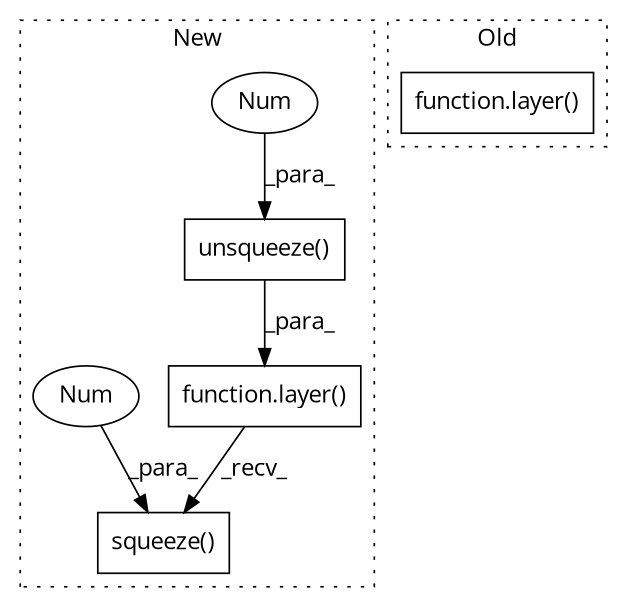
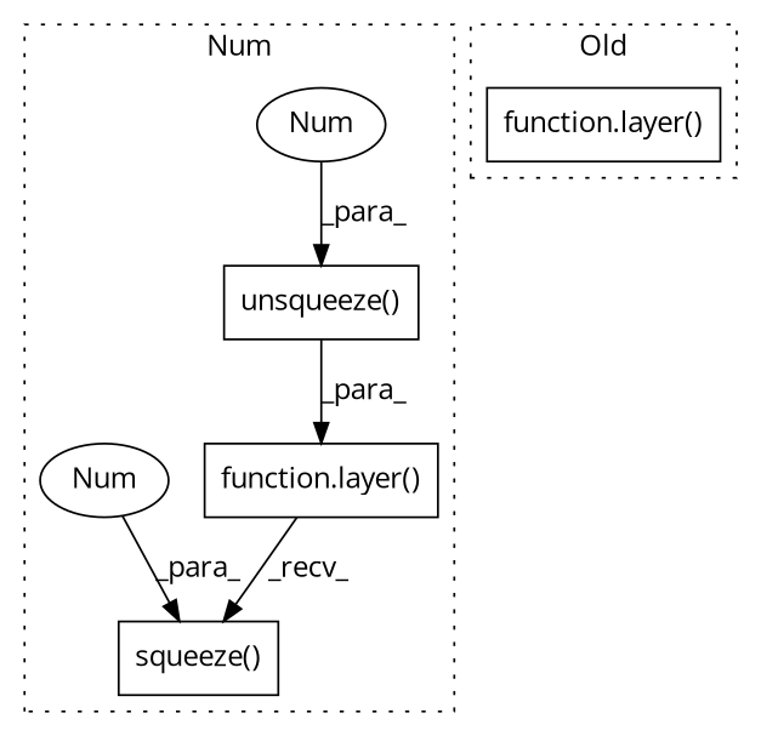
  digraph {
    fontname="Open Sans"
    node [a=75 l="6,1" shape=box fontname="Open Sans"]
    edge [fontname="Open Sans"]
    n1 [l="14,1" label="unsqueeze()" s="1394,1409"]
    n2 [label="function.layer()" s="1388,1410"]
    n3 [a=76 l=1 label=Num s=1408 shape=ellipse]
    n4 [l="32,1" label="squeeze()" s="1388,1421"]
    n5 [a=76 l=1 label=Num s=1420 shape=ellipse]
    n6 [label="function.layer()" s="1340,1349"]
    subgraph cluster_1 {
-     label=New
+     label=Num
      style=dotted
      n1
      n2
      n3
      n4
      n5
    }
    subgraph cluster_2 {
      label=Old
      style=dotted
      n6
    }
    n1 -> n2 [label=_para_]
    n2 -> n4 [label=_recv_]
    n3 -> n1 [label=_para_]
    n5 -> n4 [label=_para_]
  }
